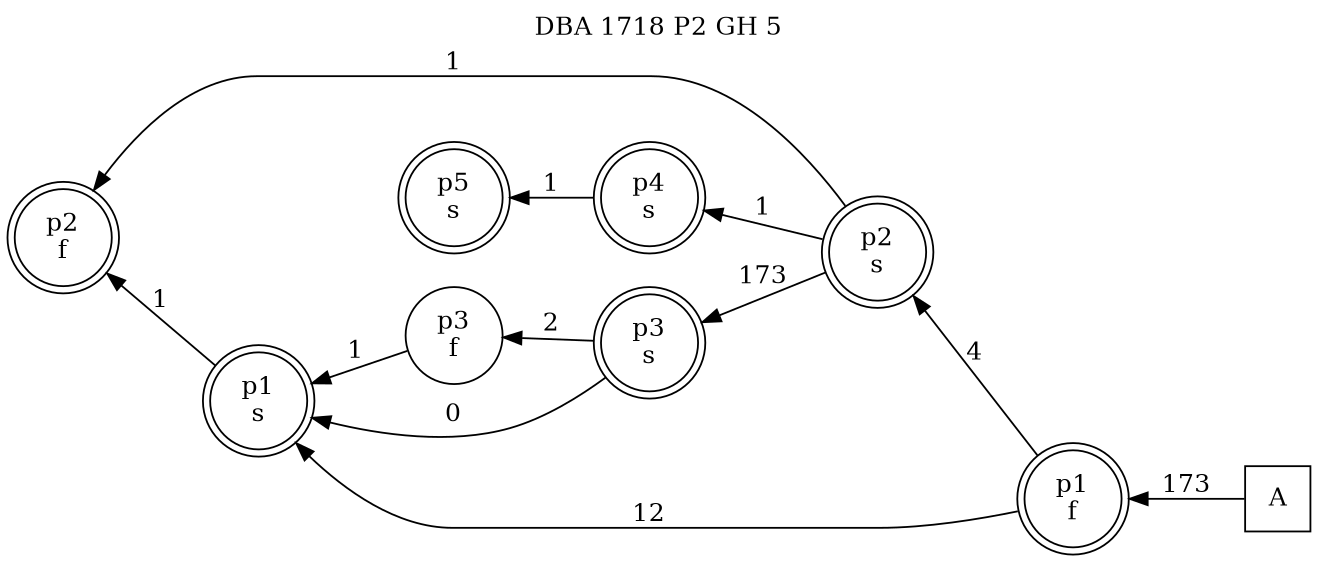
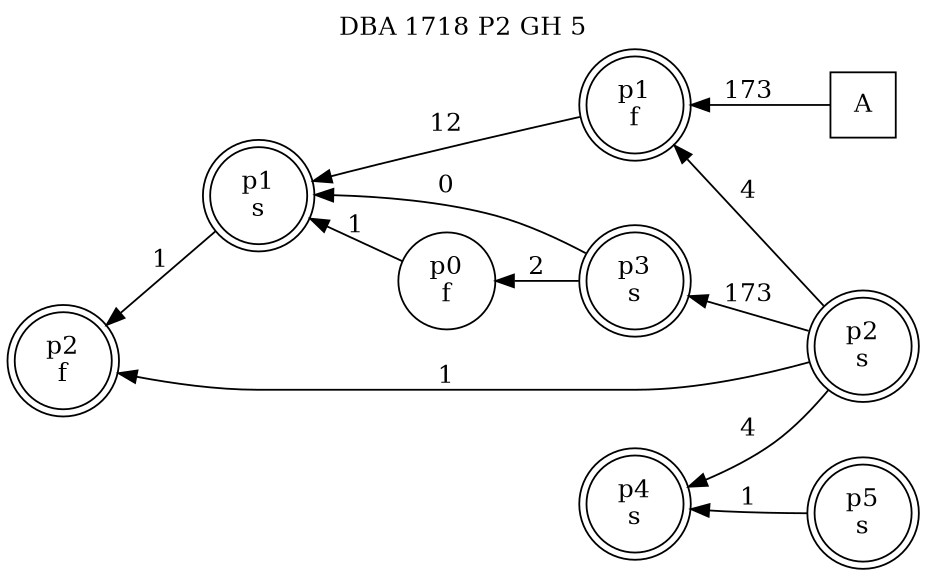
  digraph {
    label=" DBA 1718 P2 GH 5 "
    labelloc=tl
    rankdir=RL
    node [shape=doublecircle]
    n1 [label=A shape=square]
    n2 [label="p1\nf"]
    n3 [label="p1\ns"]
    n4 [label="p2\ns"]
    n5 [label="p2\nf"]
    n6 [label="p3\ns"]
    n7 [label="p4\ns"]
-   n8 [label="p3\nf" shape=circle]
+   n8 [label="p0\nf" shape=circle]
    n9 [label="p5\ns"]
    n1 -> n2 [label=173]
    n2 -> n3 [label=12]
-   n2 -> n4 [label=4]
+   n4 -> n2 [label=4]
    n3 -> n5 [label=1]
    n4 -> n5 [label=1]
    n4 -> n6 [label=173]
-   n4 -> n7 [label=1]
+   n4 -> n7 [label=4]
    n6 -> n3 [label=0]
    n6 -> n8 [label=2]
-   n7 -> n9 [label=1]
+   n9 -> n7 [label=1]
    n8 -> n3 [label=1]
  }
